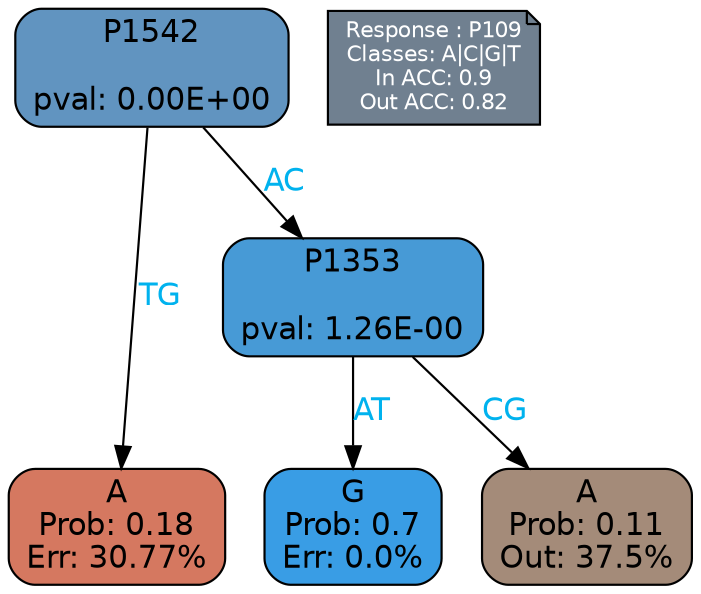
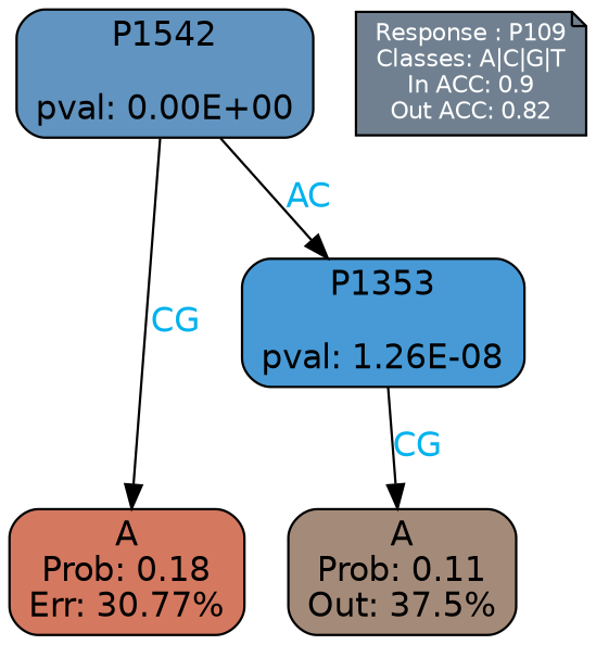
  digraph {
    ranksep=equally
    splines=polylines
    node [color=black fontname=helvetica shape=box style="filled, rounded"]
    edge [fontcolor=deepskyblue2 fontname=helvetica]
-   n1 [fillcolor="#399de5" label="G\nProb: 0.7\nErr: 0.0%"]
    n2 [fillcolor="#a48b79" label="A\nProb: 0.11\nOut: 37.5%"]
    n3 [fillcolor="#d57860" label="A\nProb: 0.18\nErr: 30.77%"]
    n4 [align=left fillcolor=slategray fontcolor=white fontsize=10 label="Response : P109\nClasses: A|C|G|T\nIn ACC: 0.9\nOut ACC: 0.82\n" shape=note style=filled]
    n5 [fillcolor="#6194c0" label="P1542\n\npval: 0.00E+00"]
-   n6 [fillcolor="#479ad6" label="P1353\n\npval: 1.26E-00"]
+   n6 [fillcolor="#479ad6" label="P1353\n\npval: 1.26E-08"]
    subgraph sub_1 {
      rank=same
-     n1
      n2
      n3
    }
    subgraph sub_2 {
      rank=same
      n4
      n5
    }
-   n5 -> n3 [label=TG]
+   n5 -> n3 [label=CG]
    n5 -> n6 [label=AC]
-   n6 -> n1 [label=AT]
    n6 -> n2 [label=CG]
  }
